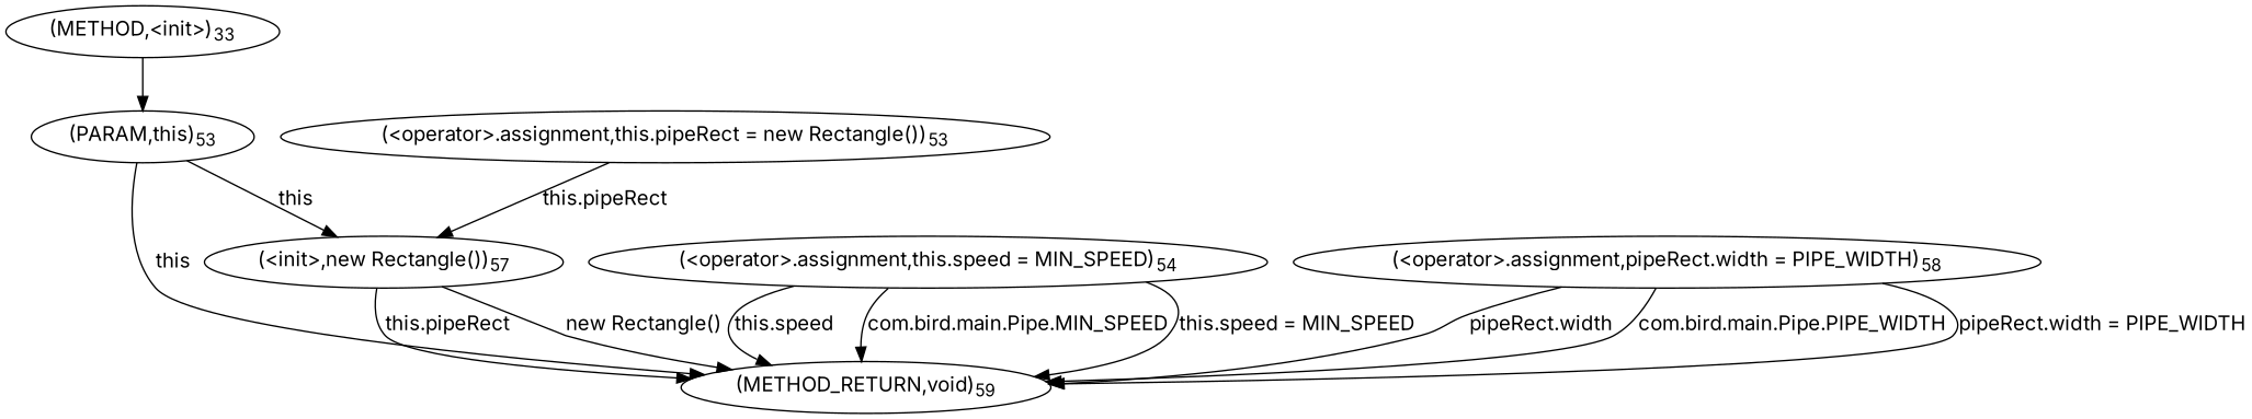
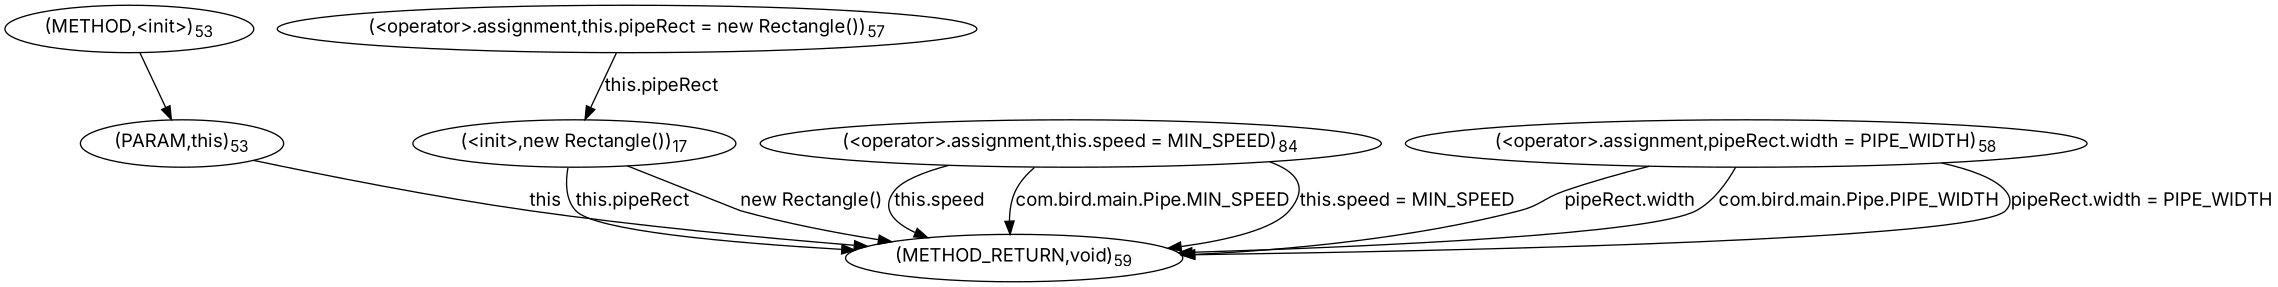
  digraph {
    fontname=Inter
    node [fontname=Inter]
    edge [fontname=Inter]
-   n1 [label=<(METHOD,&lt;init&gt;)<SUB>33</SUB>>]
+   n1 [label=<(METHOD,&lt;init&gt;)<SUB>53</SUB>>]
    n2 [label=<(PARAM,this)<SUB>53</SUB>>]
    n3 [label=<(METHOD_RETURN,void)<SUB>59</SUB>>]
-   n4 [label=<(&lt;init&gt;,new Rectangle())<SUB>57</SUB>>]
-   n5 [label=<(&lt;operator&gt;.assignment,this.pipeRect = new Rectangle())<SUB>53</SUB>>]
-   n6 [label=<(&lt;operator&gt;.assignment,this.speed = MIN_SPEED)<SUB>54</SUB>>]
+   n4 [label=<(&lt;init&gt;,new Rectangle())<SUB>17</SUB>>]
+   n5 [label=<(&lt;operator&gt;.assignment,this.pipeRect = new Rectangle())<SUB>57</SUB>>]
+   n6 [label=<(&lt;operator&gt;.assignment,this.speed = MIN_SPEED)<SUB>84</SUB>>]
    n7 [label=<(&lt;operator&gt;.assignment,pipeRect.width = PIPE_WIDTH)<SUB>58</SUB>>]
    n1 -> n2
    n2 -> n3 [label=this]
-   n2 -> n4 [label=this]
    n4 -> n3 [label="this.pipeRect"]
    n4 -> n3 [label="new Rectangle()"]
    n5 -> n4 [label="this.pipeRect"]
    n6 -> n3 [label="this.speed"]
    n6 -> n3 [label="com.bird.main.Pipe.MIN_SPEED"]
    n6 -> n3 [label="this.speed = MIN_SPEED"]
    n7 -> n3 [label="pipeRect.width"]
    n7 -> n3 [label="com.bird.main.Pipe.PIPE_WIDTH"]
    n7 -> n3 [label="pipeRect.width = PIPE_WIDTH"]
  }
